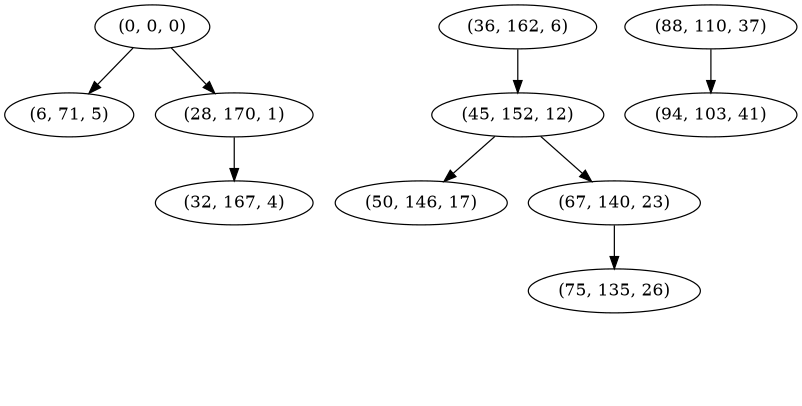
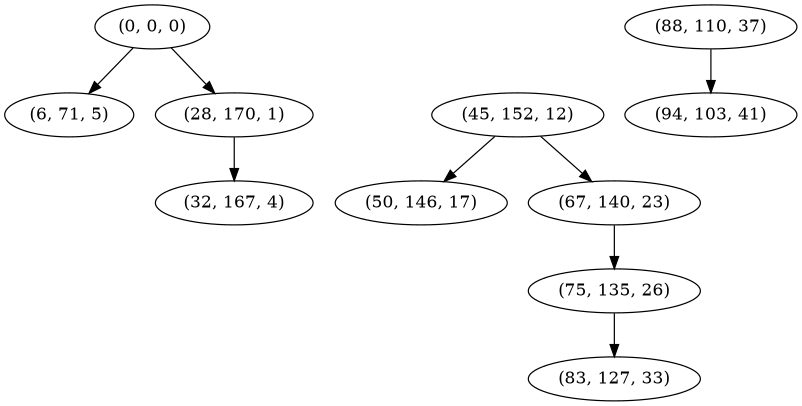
  digraph {
    n1 [label="(6, 71, 5)"]
    "(0, 0, 0)"
    "(28, 170, 1)"
    "(32, 167, 4)"
-   "(36, 162, 6)"
    "(45, 152, 12)"
    "(50, 146, 17)"
    "(67, 140, 23)"
    "(75, 135, 26)"
+   "(83, 127, 33)"
    "(88, 110, 37)"
    "(94, 103, 41)"
    "(0, 0, 0)" -> n1
    "(0, 0, 0)" -> "(28, 170, 1)"
    "(28, 170, 1)" -> "(32, 167, 4)"
-   "(36, 162, 6)" -> "(45, 152, 12)"
    "(45, 152, 12)" -> "(50, 146, 17)"
    "(45, 152, 12)" -> "(67, 140, 23)"
    "(67, 140, 23)" -> "(75, 135, 26)"
+   "(75, 135, 26)" -> "(83, 127, 33)"
    "(88, 110, 37)" -> "(94, 103, 41)"
  }
